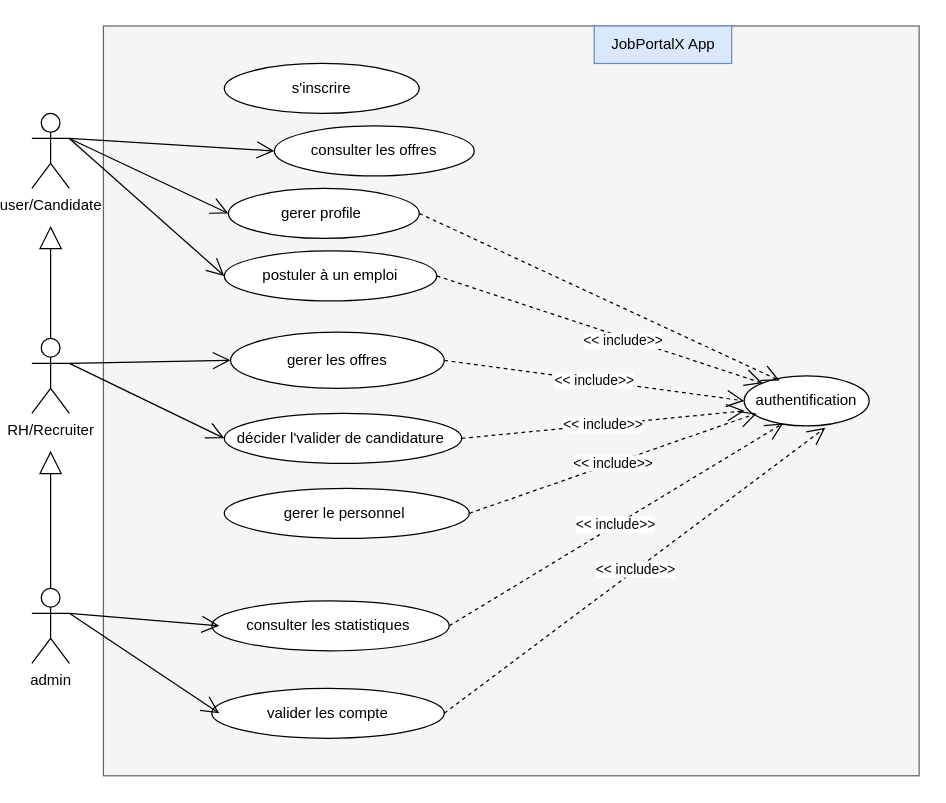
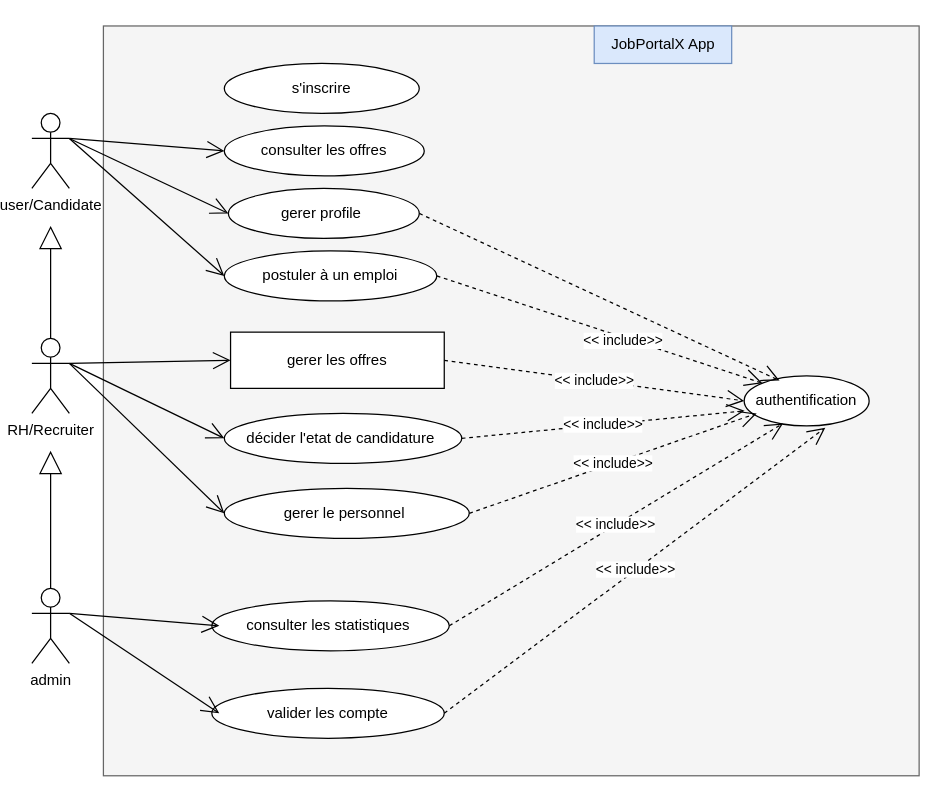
  <mxCell id="0" />
  <mxCell id="1" parent="0" />
  <mxCell id="2" value="" style="whiteSpace=wrap;html=1;align=center;fillColor=#f5f5f5;fontColor=#333333;strokeColor=#666666;" parent="1" vertex="1"><mxGeometry x="77.25" y="20" width="652.75" height="600" as="geometry" /></mxCell>
- <mxCell id="3" value="gerer les offres" style="ellipse;whiteSpace=wrap;html=1;" parent="1" vertex="1"><mxGeometry x="179" y="265" width="171" height="45" as="geometry" /></mxCell>
+ <mxCell id="3" value="gerer les offres" style="whiteSpace=wrap;html=1;rounded=0;" parent="1" vertex="1"><mxGeometry x="179" y="265" width="171" height="45" as="geometry" /></mxCell>
  <mxCell id="4" value="RH/Recruiter" style="shape=umlActor;verticalLabelPosition=bottom;verticalAlign=top;html=1;outlineConnect=0;" parent="1" vertex="1"><mxGeometry x="20" y="270" width="30" height="60" as="geometry" /></mxCell>
  <mxCell id="5" value="user/Candidate" style="shape=umlActor;verticalLabelPosition=bottom;verticalAlign=top;html=1;outlineConnect=0;" parent="1" vertex="1"><mxGeometry x="20" y="90" width="30" height="60" as="geometry" /></mxCell>
  <mxCell id="6" value="admin" style="shape=umlActor;verticalLabelPosition=bottom;verticalAlign=top;html=1;outlineConnect=0;" parent="1" vertex="1"><mxGeometry x="20" y="470" width="30" height="60" as="geometry" /></mxCell>
- <mxCell id="7" value="décider l'valider de candidature&amp;nbsp;" style="ellipse;whiteSpace=wrap;html=1;align=center;" parent="1" vertex="1"><mxGeometry x="174" y="330" width="190" height="40" as="geometry" /></mxCell>
+ <mxCell id="7" value="décider l'etat de candidature&amp;nbsp;" style="ellipse;whiteSpace=wrap;html=1;align=center;" parent="1" vertex="1"><mxGeometry x="174" y="330" width="190" height="40" as="geometry" /></mxCell>
  <mxCell id="8" value="gerer profile&amp;nbsp;" style="ellipse;whiteSpace=wrap;html=1;align=center;" parent="1" vertex="1"><mxGeometry x="177.25" y="150" width="152.75" height="40" as="geometry" /></mxCell>
  <mxCell id="9" value="" style="endArrow=open;endFill=1;endSize=12;html=1;rounded=0;entryX=0;entryY=0.5;entryDx=0;entryDy=0;" parent="1" target="8" edge="1"><mxGeometry width="160" relative="1" as="geometry"><mxPoint x="50" y="110" as="sourcePoint" /><mxPoint x="410" y="210" as="targetPoint" /></mxGeometry></mxCell>
  <mxCell id="10" value="" style="endArrow=open;endFill=1;endSize=12;html=1;rounded=0;entryX=0;entryY=0.5;entryDx=0;entryDy=0;exitX=1;exitY=0.333;exitDx=0;exitDy=0;exitPerimeter=0;" parent="1" source="4" target="3" edge="1"><mxGeometry width="160" relative="1" as="geometry"><mxPoint x="60" y="290" as="sourcePoint" /><mxPoint x="410" y="210" as="targetPoint" /></mxGeometry></mxCell>
  <mxCell id="11" value="" style="endArrow=open;endFill=1;endSize=12;html=1;rounded=0;exitX=1;exitY=0.333;exitDx=0;exitDy=0;exitPerimeter=0;entryX=0;entryY=0.5;entryDx=0;entryDy=0;" parent="1" source="4" target="7" edge="1"><mxGeometry width="160" relative="1" as="geometry"><mxPoint x="250" y="210" as="sourcePoint" /><mxPoint x="410" y="210" as="targetPoint" /></mxGeometry></mxCell>
- <mxCell id="12" value="consulter les offres" style="ellipse;whiteSpace=wrap;html=1;align=center;" parent="1" vertex="1"><mxGeometry x="214" y="100" width="160" height="40" as="geometry" /></mxCell>
+ <mxCell id="12" value="consulter les offres" style="ellipse;whiteSpace=wrap;html=1;align=center;" parent="1" vertex="1"><mxGeometry x="174" y="100" width="160" height="40" as="geometry" /></mxCell>
  <mxCell id="13" value="postuler à un emploi" style="ellipse;whiteSpace=wrap;html=1;align=center;" parent="1" vertex="1"><mxGeometry x="174" y="200" width="170" height="40" as="geometry" /></mxCell>
  <mxCell id="14" value="" style="endArrow=open;endFill=1;endSize=12;html=1;rounded=0;entryX=0;entryY=0.5;entryDx=0;entryDy=0;exitX=1;exitY=0.333;exitDx=0;exitDy=0;exitPerimeter=0;" parent="1" source="5" target="12" edge="1"><mxGeometry width="160" relative="1" as="geometry"><mxPoint x="50" y="120" as="sourcePoint" /><mxPoint x="410" y="310" as="targetPoint" /></mxGeometry></mxCell>
  <mxCell id="15" value="" style="endArrow=open;endFill=1;endSize=12;html=1;rounded=0;entryX=0;entryY=0.5;entryDx=0;entryDy=0;exitX=1;exitY=0.333;exitDx=0;exitDy=0;exitPerimeter=0;" parent="1" source="5" target="13" edge="1"><mxGeometry width="160" relative="1" as="geometry"><mxPoint x="50" y="120" as="sourcePoint" /><mxPoint x="410" y="310" as="targetPoint" /></mxGeometry></mxCell>
  <mxCell id="16" value="gerer le personnel&amp;nbsp;" style="ellipse;whiteSpace=wrap;html=1;" parent="1" vertex="1"><mxGeometry x="174" y="390" width="196" height="40" as="geometry" /></mxCell>
+ <mxCell id="17" value="" style="endArrow=open;endFill=1;endSize=12;html=1;rounded=0;exitX=1;exitY=0.333;exitDx=0;exitDy=0;exitPerimeter=0;entryX=0;entryY=0.5;entryDx=0;entryDy=0;" parent="1" source="4" target="16" edge="1"><mxGeometry width="160" relative="1" as="geometry"><mxPoint x="250" y="410" as="sourcePoint" /><mxPoint x="410" y="410" as="targetPoint" /></mxGeometry></mxCell>
  <mxCell id="18" value="consulter les statistiques&amp;nbsp;" style="ellipse;whiteSpace=wrap;html=1;align=center;" parent="1" vertex="1"><mxGeometry x="164" y="480" width="190" height="40" as="geometry" /></mxCell>
  <mxCell id="19" value="s'inscrire" style="ellipse;whiteSpace=wrap;html=1;align=center;" parent="1" vertex="1"><mxGeometry x="174" y="50" width="156" height="40" as="geometry" /></mxCell>
  <mxCell id="20" value="valider les compte" style="ellipse;whiteSpace=wrap;html=1;align=center;" parent="1" vertex="1"><mxGeometry x="164" y="550" width="186" height="40" as="geometry" /></mxCell>
  <mxCell id="21" value="" style="endArrow=open;endFill=1;endSize=12;html=1;rounded=0;exitX=1;exitY=0.333;exitDx=0;exitDy=0;exitPerimeter=0;" parent="1" source="6" edge="1"><mxGeometry width="160" relative="1" as="geometry"><mxPoint x="250" y="510" as="sourcePoint" /><mxPoint x="170" y="500" as="targetPoint" /></mxGeometry></mxCell>
  <mxCell id="22" value="" style="endArrow=open;endFill=1;endSize=12;html=1;rounded=0;entryX=0.032;entryY=0.5;entryDx=0;entryDy=0;entryPerimeter=0;exitX=1;exitY=0.333;exitDx=0;exitDy=0;exitPerimeter=0;" parent="1" source="6" target="20" edge="1"><mxGeometry width="160" relative="1" as="geometry"><mxPoint x="50" y="500" as="sourcePoint" /><mxPoint x="160" y="560" as="targetPoint" /></mxGeometry></mxCell>
  <mxCell id="23" value="authentification" style="ellipse;whiteSpace=wrap;html=1;" parent="1" vertex="1"><mxGeometry x="590" y="300" width="100" height="40" as="geometry" /></mxCell>
  <mxCell id="24" value="&amp;lt;&amp;lt; include&amp;gt;&amp;gt;" style="endArrow=open;endSize=12;dashed=1;html=1;rounded=0;exitX=1;exitY=0.5;exitDx=0;exitDy=0;entryX=0;entryY=0;entryDx=0;entryDy=0;" parent="1" source="13" target="23" edge="1"><mxGeometry x="0.15" y="-3" width="160" relative="1" as="geometry"><mxPoint x="400" y="335" as="sourcePoint" /><mxPoint x="460" y="250" as="targetPoint" /><mxPoint as="offset" /></mxGeometry></mxCell>
  <mxCell id="25" value="" style="endArrow=open;endSize=12;dashed=1;html=1;rounded=0;exitX=1;exitY=0.5;exitDx=0;exitDy=0;entryX=0.283;entryY=0.094;entryDx=0;entryDy=0;entryPerimeter=0;" parent="1" source="8" target="23" edge="1"><mxGeometry width="160" relative="1" as="geometry"><mxPoint x="250" y="410" as="sourcePoint" /><mxPoint x="410" y="410" as="targetPoint" /></mxGeometry></mxCell>
  <mxCell id="26" value="&amp;lt;&amp;lt; include&amp;gt;&amp;gt;" style="endArrow=open;endSize=12;dashed=1;html=1;rounded=0;exitX=1;exitY=0.5;exitDx=0;exitDy=0;entryX=0;entryY=0.5;entryDx=0;entryDy=0;" parent="1" source="3" target="23" edge="1"><mxGeometry width="160" relative="1" as="geometry"><mxPoint x="354" y="230" as="sourcePoint" /><mxPoint x="470" y="260" as="targetPoint" /></mxGeometry></mxCell>
  <mxCell id="27" value="&amp;lt;&amp;lt; include&amp;gt;&amp;gt;" style="endArrow=open;endSize=12;dashed=1;html=1;rounded=0;exitX=1;exitY=0.5;exitDx=0;exitDy=0;entryX=0.003;entryY=0.7;entryDx=0;entryDy=0;entryPerimeter=0;" parent="1" source="7" target="23" edge="1"><mxGeometry width="160" relative="1" as="geometry"><mxPoint x="364" y="240" as="sourcePoint" /><mxPoint x="480" y="270" as="targetPoint" /></mxGeometry></mxCell>
  <mxCell id="28" value="&amp;lt;&amp;lt; include&amp;gt;&amp;gt;" style="endArrow=open;endSize=12;dashed=1;html=1;rounded=0;exitX=1;exitY=0.5;exitDx=0;exitDy=0;" parent="1" source="16" edge="1"><mxGeometry width="160" relative="1" as="geometry"><mxPoint x="374" y="250" as="sourcePoint" /><mxPoint x="600" y="330" as="targetPoint" /></mxGeometry></mxCell>
  <mxCell id="29" value="&amp;lt;&amp;lt; include&amp;gt;&amp;gt;" style="endArrow=open;endSize=12;dashed=1;html=1;rounded=0;exitX=1;exitY=0.5;exitDx=0;exitDy=0;entryX=0.311;entryY=0.951;entryDx=0;entryDy=0;entryPerimeter=0;" parent="1" source="18" target="23" edge="1"><mxGeometry width="160" relative="1" as="geometry"><mxPoint x="384" y="260" as="sourcePoint" /><mxPoint x="520" y="300" as="targetPoint" /></mxGeometry></mxCell>
  <mxCell id="30" value="&amp;lt;&amp;lt; include&amp;gt;&amp;gt;" style="endArrow=open;endSize=12;dashed=1;html=1;rounded=0;exitX=1;exitY=0.5;exitDx=0;exitDy=0;entryX=0.649;entryY=1.037;entryDx=0;entryDy=0;entryPerimeter=0;" parent="1" source="20" target="23" edge="1"><mxGeometry width="160" relative="1" as="geometry"><mxPoint x="394" y="270" as="sourcePoint" /><mxPoint x="510" y="300" as="targetPoint" /></mxGeometry></mxCell>
  <mxCell id="31" value="" style="endArrow=block;endSize=16;endFill=0;html=1;rounded=0;exitX=0.5;exitY=0;exitDx=0;exitDy=0;exitPerimeter=0;" parent="1" source="4" edge="1"><mxGeometry width="160" relative="1" as="geometry"><mxPoint x="-45" y="219.5" as="sourcePoint" /><mxPoint x="35" y="180" as="targetPoint" /></mxGeometry></mxCell>
  <mxCell id="32" value="" style="endArrow=block;endSize=16;endFill=0;html=1;rounded=0;exitX=0.5;exitY=0;exitDx=0;exitDy=0;exitPerimeter=0;" parent="1" source="6" edge="1"><mxGeometry width="160" relative="1" as="geometry"><mxPoint x="34.5" y="470" as="sourcePoint" /><mxPoint x="35" y="360" as="targetPoint" /></mxGeometry></mxCell>
  <mxCell id="33" value="JobPortalX App" style="text;html=1;align=center;verticalAlign=middle;resizable=0;points=[];autosize=1;strokeColor=#6c8ebf;fillColor=#dae8fc;" parent="1" vertex="1"><mxGeometry x="470" y="20" width="110" height="30" as="geometry" /></mxCell>
